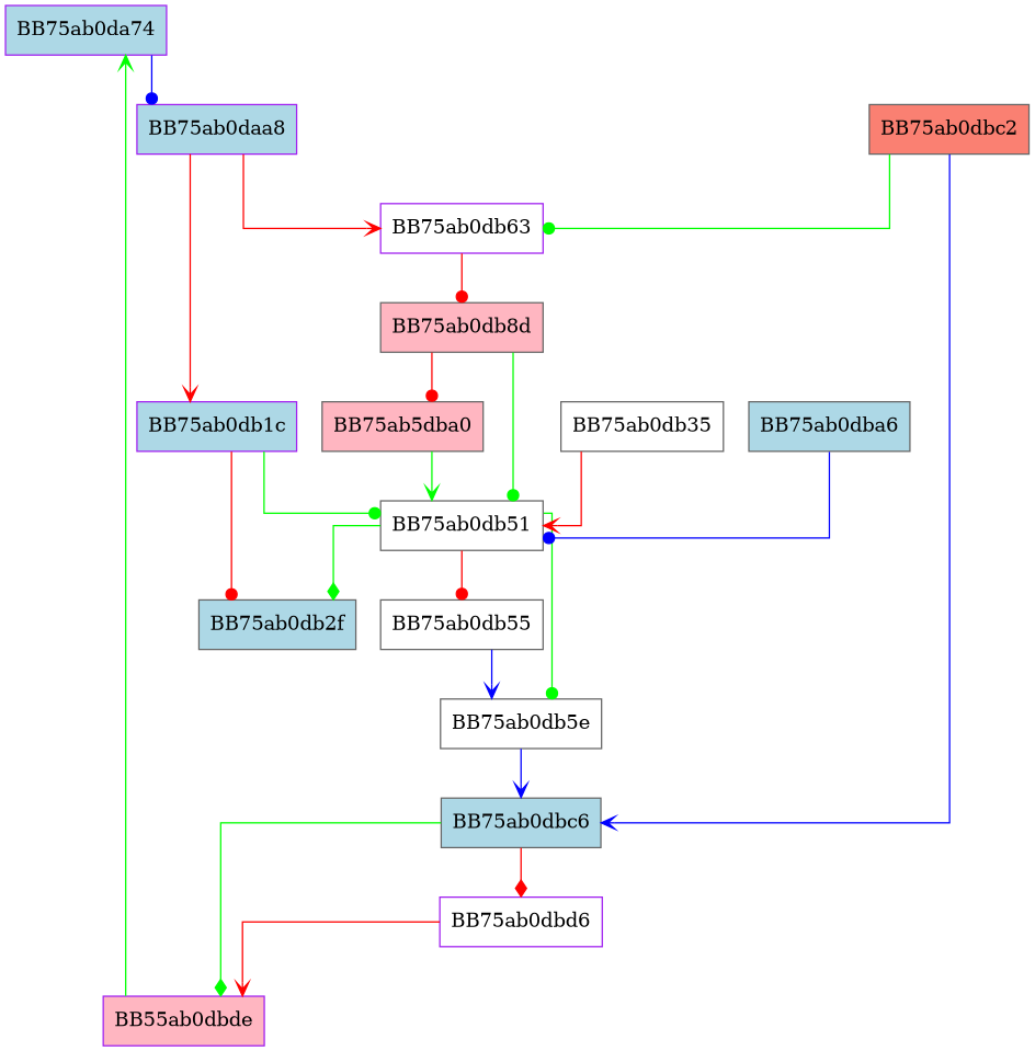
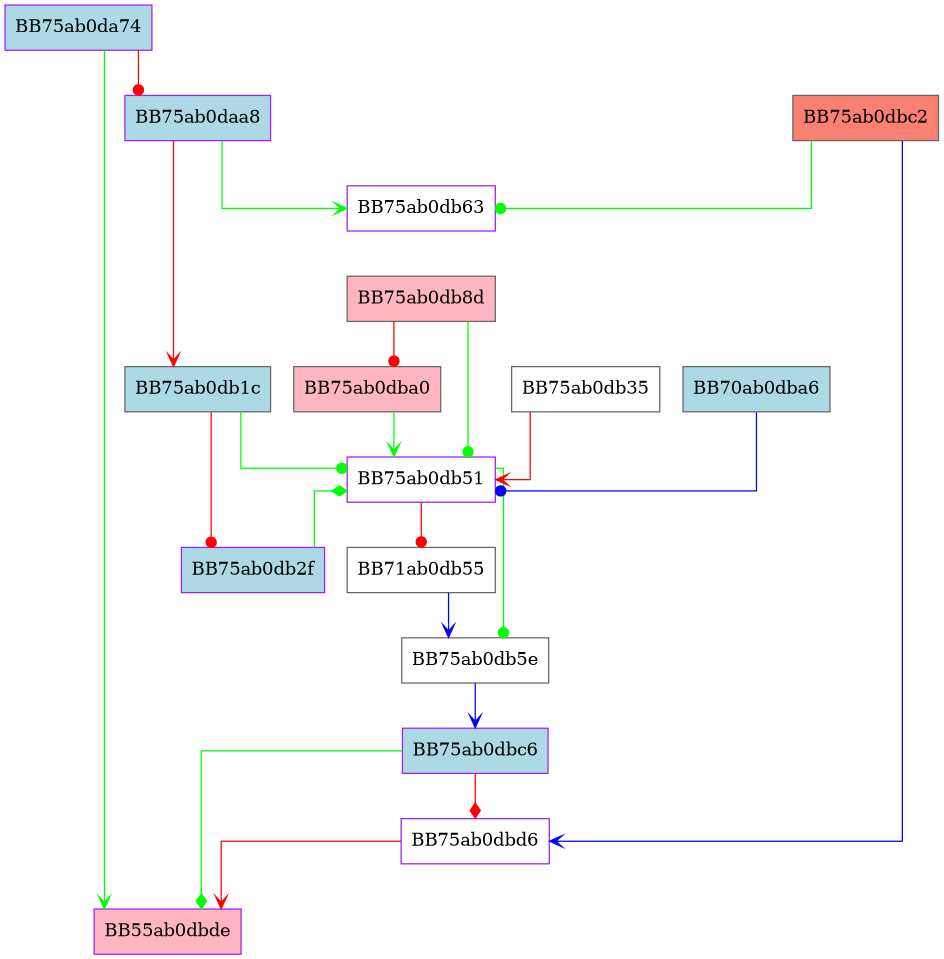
  digraph {
    splines=ortho
    node [color=purple fillcolor=lightblue shape=box style=filled]
    edge [arrowhead=dot color=green]
    BB75ab0da74
    n2 [fillcolor=lightpink label=BB55ab0dbde]
    BB75ab0daa8
    BB75ab0db63 [fillcolor=white]
-   BB75ab0db1c
+   BB75ab0db1c [color=gray40]
    BB75ab0db8d [color=gray40 fillcolor=lightpink]
-   BB75ab0db51 [color=gray40 fillcolor=white]
-   BB75ab0db2f [color=gray40]
+   BB75ab0db51 [fillcolor=white]
+   BB75ab0db2f
    BB75ab0dbc2 [color=gray40 fillcolor=salmon]
-   BB75ab0dbc6 [color=gray40]
-   BB75ab0dba0 [color=gray40 fillcolor=lightpink label=BB75ab5dba0]
+   BB75ab0dbc6
+   BB75ab0dba0 [color=gray40 fillcolor=lightpink]
    BB75ab0db5e [color=gray40 fillcolor=white]
-   BB75ab0db55 [color=gray40 fillcolor=white]
+   BB75ab0db55 [color=gray40 fillcolor=white label=BB71ab0db55]
    BB75ab0db35 [color=gray40 fillcolor=white]
    BB75ab0dbd6 [fillcolor=white]
-   BB75ab0dba6 [color=gray40]
-   n2 -> BB75ab0da74 [arrowhead=vee]
-   BB75ab0da74 -> BB75ab0daa8 [color=blue]
-   BB75ab0daa8 -> BB75ab0db63 [arrowhead=vee color=red]
+   BB75ab0dba6 [color=gray40 label=BB70ab0dba6]
+   BB75ab0da74 -> n2 [arrowhead=vee]
+   BB75ab0da74 -> BB75ab0daa8 [color=red]
+   BB75ab0daa8 -> BB75ab0db63 [arrowhead=vee]
    BB75ab0daa8 -> BB75ab0db1c [arrowhead=vee color=red]
-   BB75ab0db63 -> BB75ab0db8d [color=red]
    BB75ab0db1c -> BB75ab0db51
    BB75ab0db1c -> BB75ab0db2f [color=red]
    BB75ab0db8d -> BB75ab0db51
    BB75ab0db8d -> BB75ab0dba0 [color=red]
    BB75ab0db51 -> BB75ab0db5e
    BB75ab0db51 -> BB75ab0db55 [color=red]
-   BB75ab0db51 -> BB75ab0db2f [arrowhead=diamond]
+   BB75ab0db2f -> BB75ab0db51 [arrowhead=diamond]
    BB75ab0dbc2 -> BB75ab0db63
-   BB75ab0dbc2 -> BB75ab0dbc6 [arrowhead=vee color=blue]
+   BB75ab0dbc2 -> BB75ab0dbd6 [arrowhead=vee color=blue]
    BB75ab0dbc6 -> n2 [arrowhead=diamond]
    BB75ab0dbc6 -> BB75ab0dbd6 [arrowhead=diamond color=red]
    BB75ab0dba0 -> BB75ab0db51 [arrowhead=vee]
    BB75ab0db5e -> BB75ab0dbc6 [arrowhead=vee color=blue]
    BB75ab0db55 -> BB75ab0db5e [arrowhead=vee color=blue]
    BB75ab0db35 -> BB75ab0db51 [arrowhead=vee color=red]
    BB75ab0dbd6 -> n2 [arrowhead=vee color=red]
    BB75ab0dba6 -> BB75ab0db51 [color=blue]
  }
